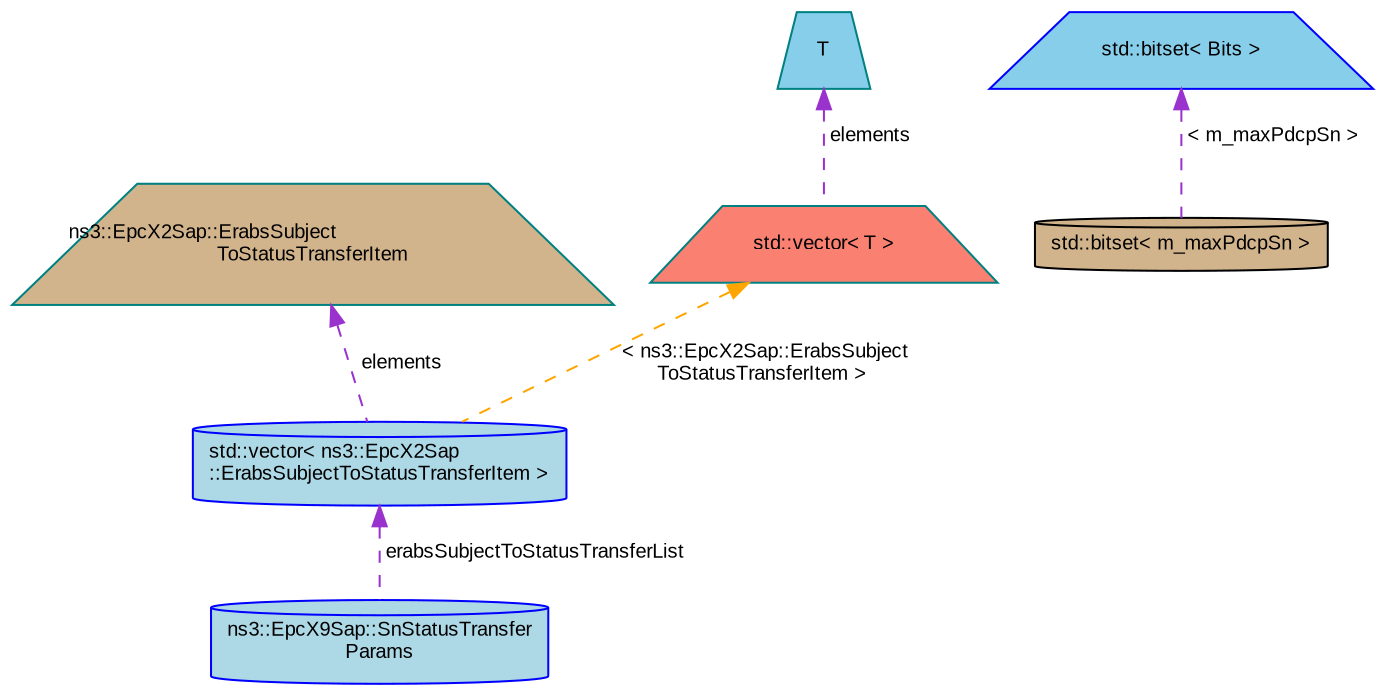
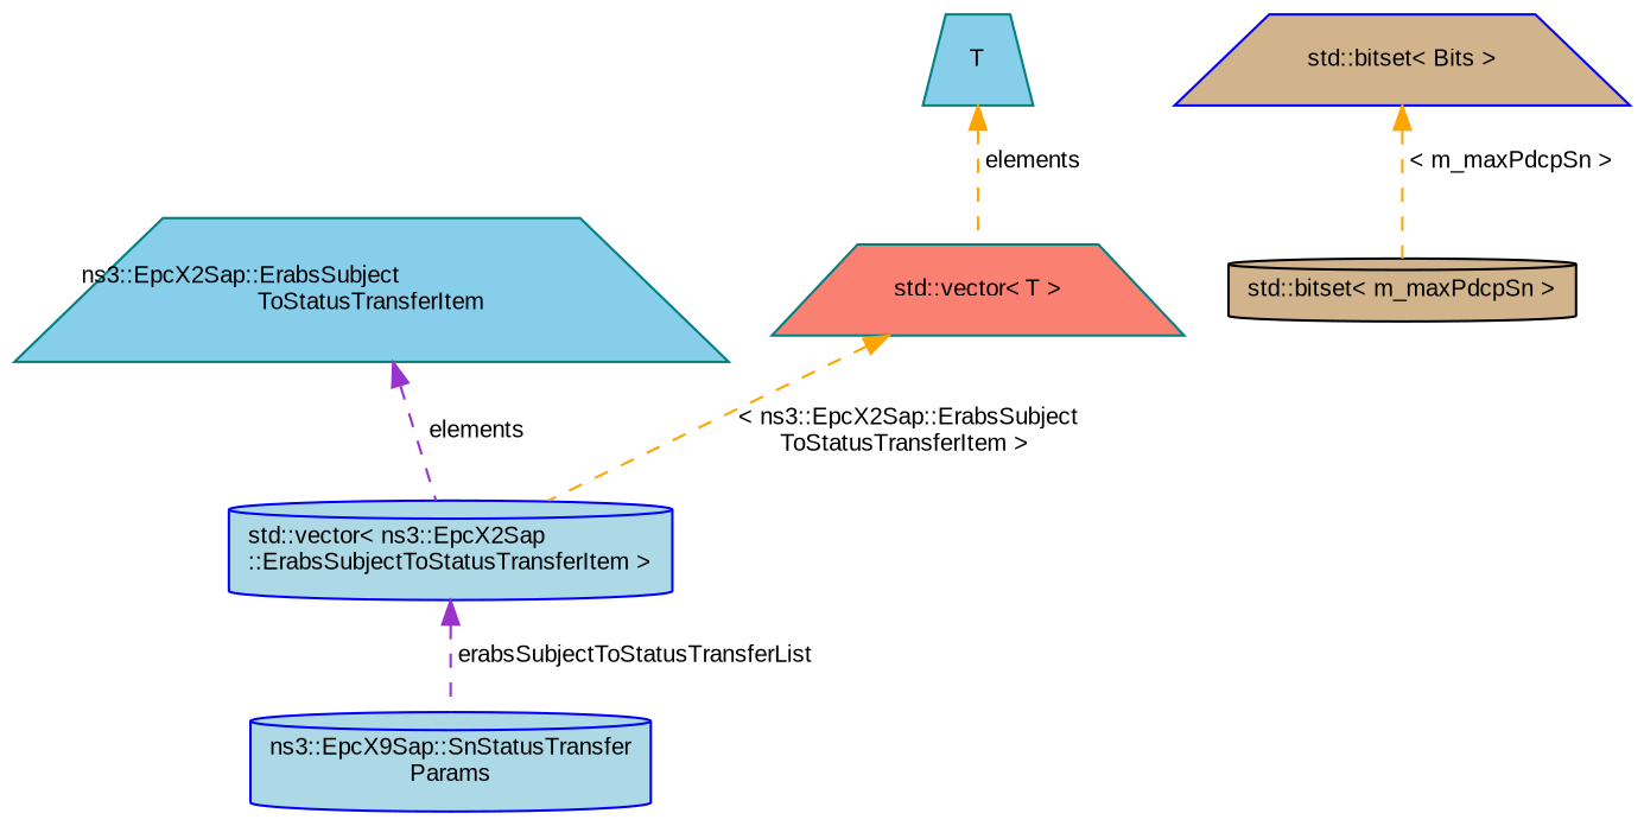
  digraph {
    fontname="Liberation Sans"
    node [color=blue fillcolor=lightblue fontname="Liberation Sans" fontsize=10 shape=trapezium style=filled]
    edge [color=darkorchid3 dir=back fontname="Liberation Sans" fontsize=10 labelfontname=Helvetica labelfontsize=10 style=dashed]
    n1 [fontcolor=black height=0.2 label="ns3::EpcX9Sap::SnStatusTransfer\lParams" shape=cylinder width=0.4]
    n2 [height=0.2 label="std::vector\< ns3::EpcX2Sap\l::ErabsSubjectToStatusTransferItem \>" shape=cylinder width=0.4]
-   n3 [color=teal fillcolor=tan height=0.2 label="ns3::EpcX2Sap::ErabsSubject\lToStatusTransferItem" width=0.4]
+   n3 [color=teal fillcolor=skyblue height=0.2 label="ns3::EpcX2Sap::ErabsSubject\lToStatusTransferItem" width=0.4]
    n4 [color=black fillcolor=tan height=0.2 label="std::bitset\< m_maxPdcpSn \>" shape=cylinder width=0.4]
-   n5 [fillcolor=skyblue height=0.2 label="std::bitset\< Bits \>" width=0.4]
+   n5 [fillcolor=tan height=0.2 label="std::bitset\< Bits \>" width=0.4]
    n6 [color=teal fillcolor=salmon height=0.2 label="std::vector\< T \>" width=0.4]
    n7 [color=teal fillcolor=skyblue height=0.2 label=T width=0.4]
    n2 -> n1 [label=" erabsSubjectToStatusTransferList"]
    n3 -> n2 [label=" elements"]
-   n5 -> n4 [label=" \< m_maxPdcpSn \>"]
+   n5 -> n4 [color=orange label=" \< m_maxPdcpSn \>"]
    n6 -> n2 [color=orange label=" \< ns3::EpcX2Sap::ErabsSubject\lToStatusTransferItem \>"]
-   n7 -> n6 [label=" elements"]
+   n7 -> n6 [color=orange label=" elements"]
  }
